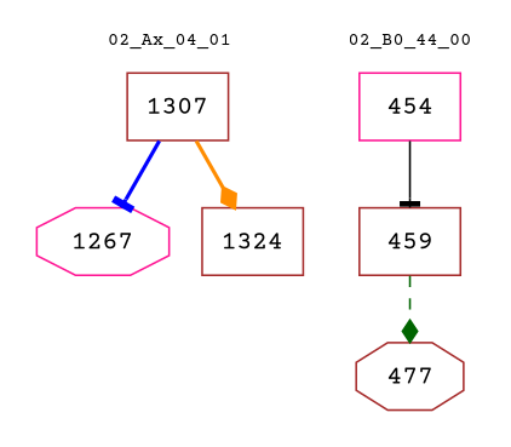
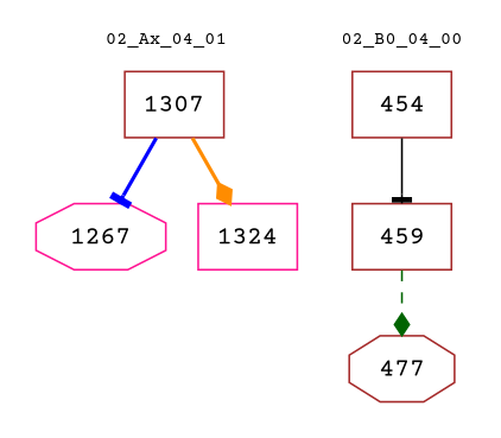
  digraph {
    fontname="Courier Prime"
    node [color=brown fontname="Courier Prime" shape=box]
    edge [arrowhead=tee fontname="Courier Prime" style=bold]
    n1 [label=1307]
    n2 [color=deeppink label=1267 shape=octagon]
-   n3 [label=1324]
+   n3 [color=deeppink label=1324]
    n4 [label=459]
-   n5 [color=deeppink label=454]
+   n5 [label=454]
    n6 [label=477 shape=octagon]
    subgraph cluster_1 {
      color=white
      fontsize=10
      label="02_Ax_04_01"
      n1
      n2
      n3
    }
    subgraph cluster_2 {
      color=white
      fontsize=10
-     label="02_B0_44_00"
+     label="02_B0_04_00"
      n4
      n5
      n6
    }
    n1 -> n2 [color=blue]
    n1 -> n3 [arrowhead=diamond color=darkorange]
    n4 -> n6 [arrowhead=diamond color=darkgreen style=dashed]
    n5 -> n4 [color=black style=solid]
  }
